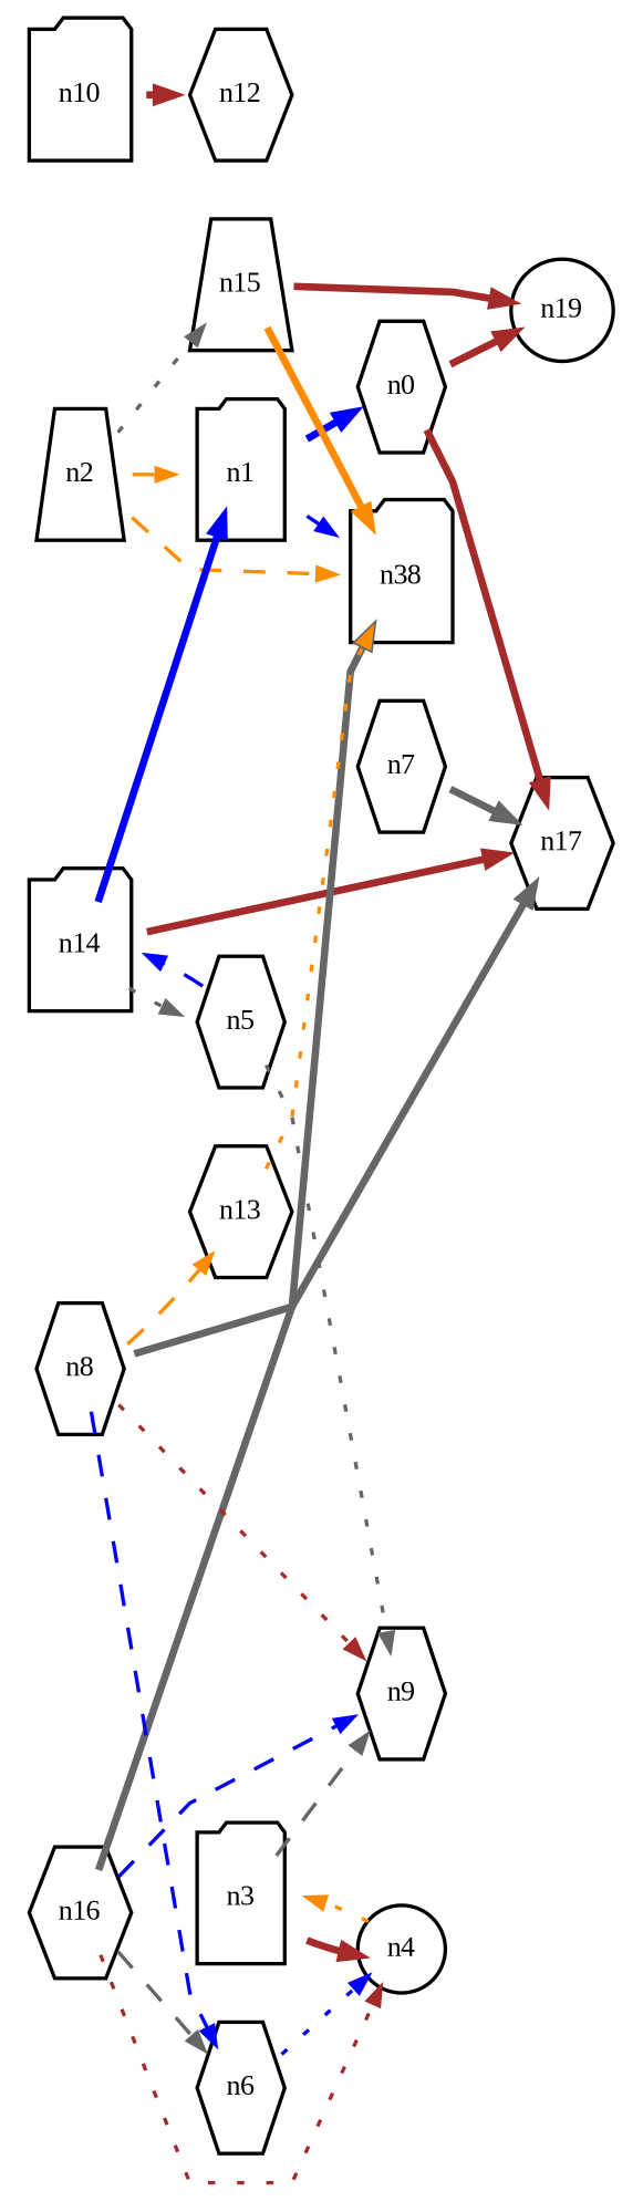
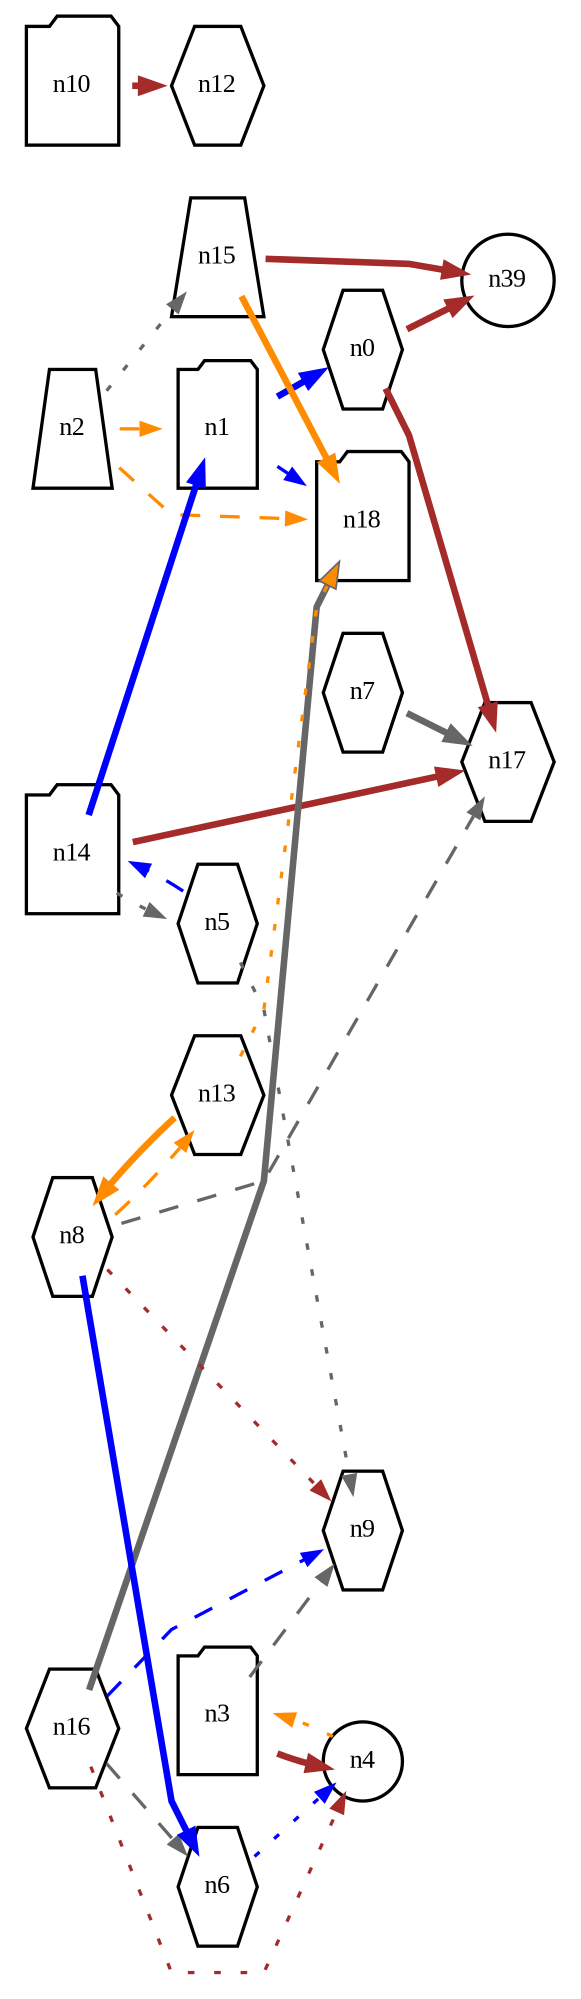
  digraph {
    fontname="Liberation Serif"
    fontsize=8
    nodesep=0.22
    nodesize=0.16
    rankdir=LR
    ranksep=0.22
    splines=polyline
    node [fixedsize=shape fontname="Liberation Serif" fontsize=8 shape=hexagon]
    edge [arrowsize=0.5 color=brown fontname="Liberation Serif" style=bold]
    n17 [width=0.32]
    n1 [shape=folder width=0.32]
    n0 [width=0.32]
-   n18 [shape=folder width=0.32 label=n38]
-   n19 [shape=circle width=0.32]
+   n18 [shape=folder width=0.32]
+   n19 [shape=circle width=0.32 label=n39]
    n2 [shape=trapezium width=0.32]
    n15 [shape=trapezium width=0.32]
    n4 [shape=circle width=0.32]
    n3 [shape=folder width=0.32]
    n9 [width=0.32]
    n12 [width=0.32]
    n5 [width=0.32]
    n14 [shape=folder width=0.32]
    n7 [width=0.32]
    n6 [width=0.32]
    n16 [width=0.32]
    n8 [width=0.32]
    n13 [width=0.32]
    n10 [shape=folder width=0.32]
    n1 -> n0 [color=blue]
    n1 -> n18 [color=blue style=dashed]
    n0 -> n17
    n0 -> n19
    n2 -> n1 [color=darkorange style=dashed]
    n2 -> n18 [color=darkorange style=dashed]
    n2 -> n15 [color=gray40 style=dotted]
    n15 -> n18 [color=darkorange]
    n15 -> n19
    n4 -> n3 [color=darkorange style=dotted]
    n3 -> n4
    n3 -> n9 [color=gray40 style=dashed]
    n5 -> n9 [color=gray40 style=dotted]
    n5 -> n14 [color=blue style=dashed]
    n14 -> n17
    n14 -> n1 [color=blue]
    n14 -> n5 [color=gray40 style=dotted]
    n7 -> n17 [color=gray40]
    n6 -> n4 [color=blue style=dotted]
    n16 -> n18 [color=gray40]
    n16 -> n4 [style=dotted]
    n16 -> n9 [color=blue style=dashed]
    n16 -> n6 [color=gray40 style=dashed]
-   n8 -> n17 [color=gray40]
+   n8 -> n17 [color=gray40 style=dashed]
    n8 -> n9 [style=dotted]
-   n8 -> n6 [color=blue style=dashed]
+   n8 -> n6 [color=blue]
    n8 -> n13 [color=darkorange style=dashed]
    n13 -> n18 [color=darkorange style=dotted]
+   n13 -> n8 [color=darkorange]
    n10 -> n12
  }
